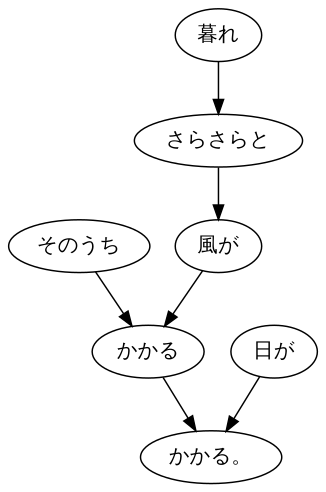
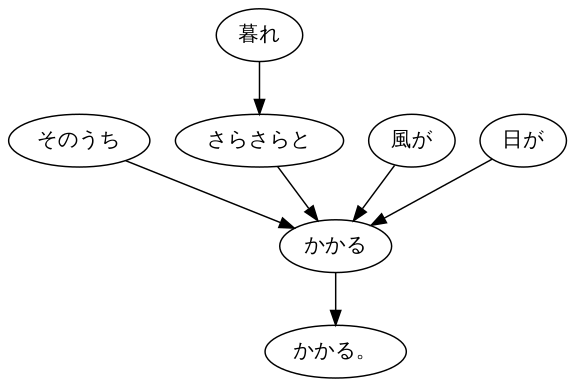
  digraph {
    fontname=Merriweather
    node [fontname=Merriweather]
    edge [fontname=Merriweather]
    n1 [label="そのうち"]
    n2 [label="かかる"]
    n3 [label="かかる。"]
    n4 [label="さらさらと"]
    n5 [label="風が"]
    n6 [label="日が"]
    n7 [label="暮れ"]
    n1 -> n2
    n2 -> n3
-   n4 -> n5
+   n4 -> n2
    n5 -> n2
-   n6 -> n3
+   n6 -> n2
    n7 -> n4
  }
